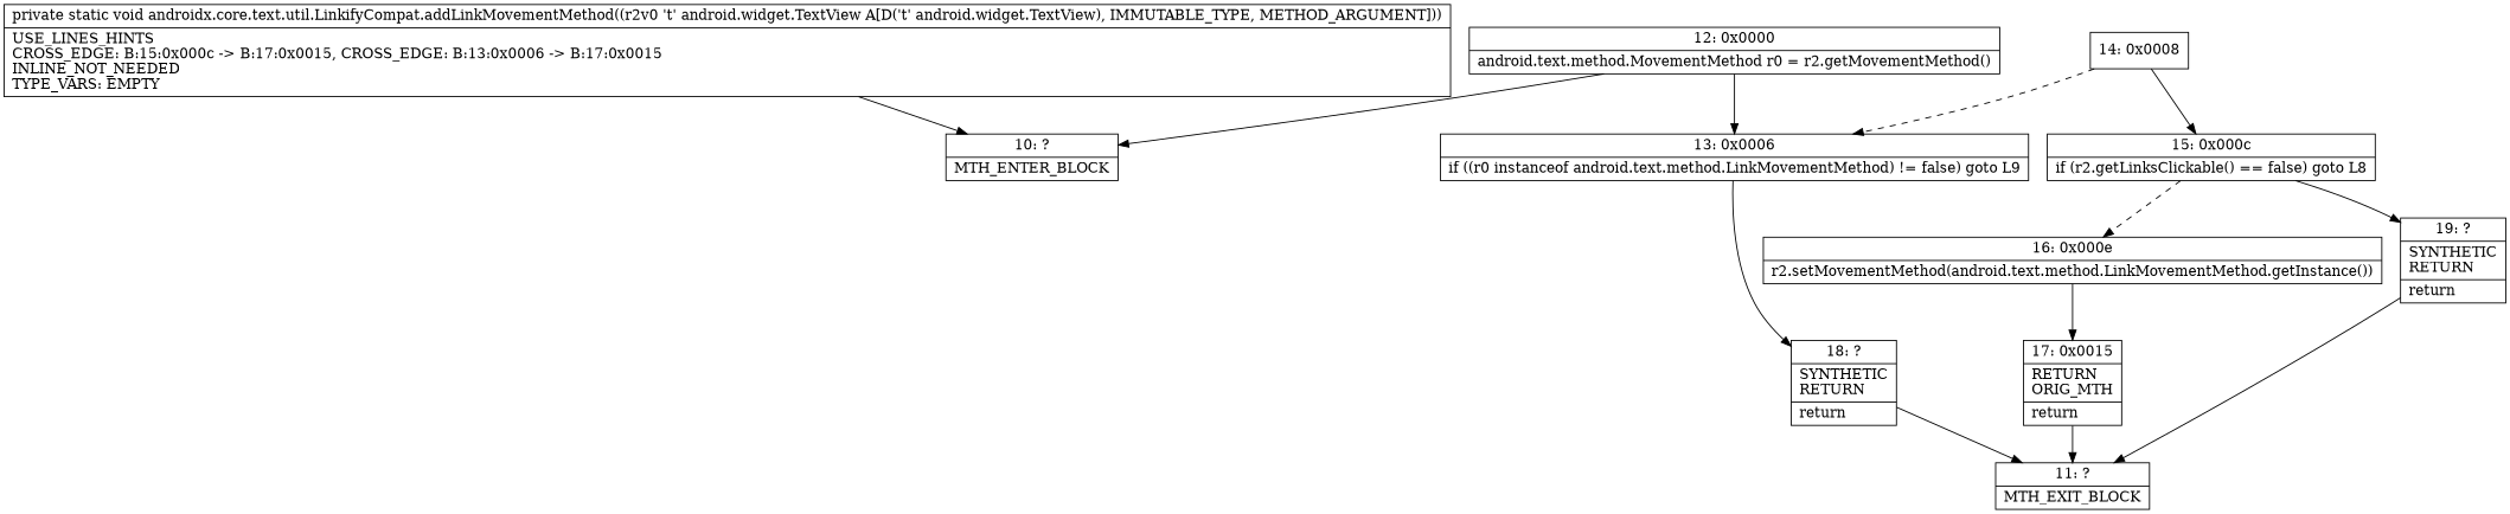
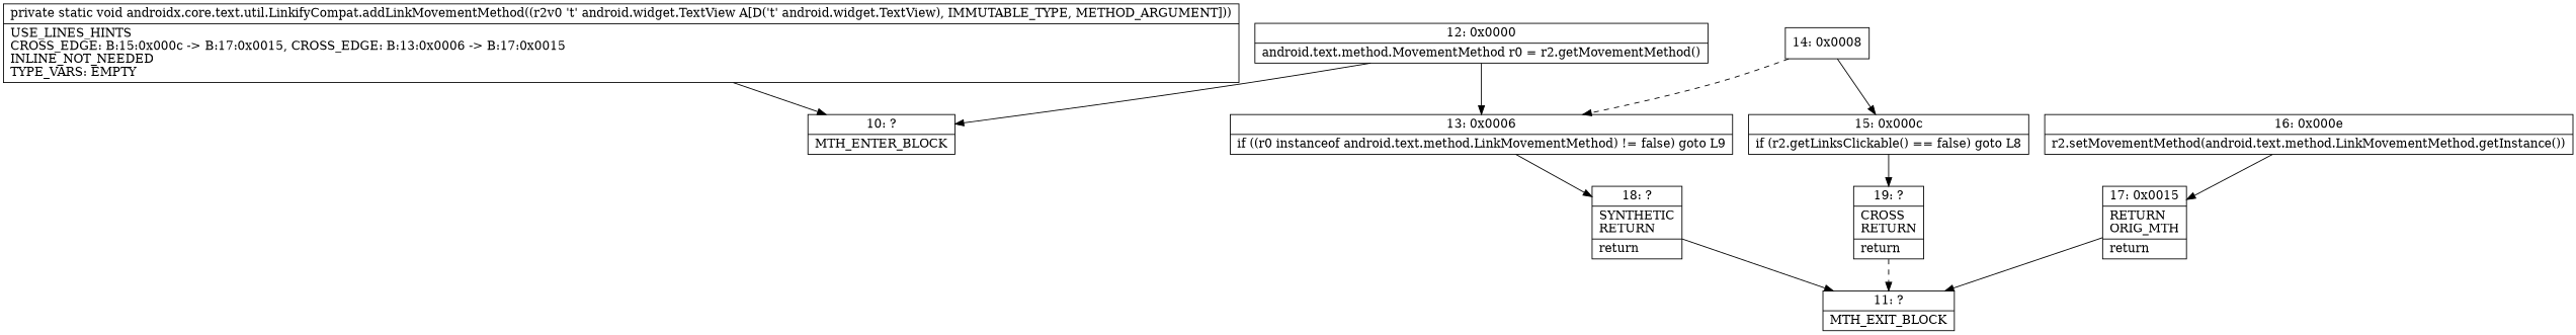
  digraph {
    node [shape=record]
    n1 [label="{10\:\ ?|MTH_ENTER_BLOCK\l}"]
    n2 [label="{12\:\ 0x0000|android.text.method.MovementMethod r0 = r2.getMovementMethod()\l}"]
    n3 [label="{13\:\ 0x0006|if ((r0 instanceof android.text.method.LinkMovementMethod) != false) goto L9\l}"]
    n4 [label="{18\:\ ?|SYNTHETIC\lRETURN\l|return\l}"]
    n5 [label="{14\:\ 0x0008}"]
    n6 [label="{15\:\ 0x000c|if (r2.getLinksClickable() == false) goto L8\l}"]
    n7 [label="{11\:\ ?|MTH_EXIT_BLOCK\l}"]
    n8 [label="{16\:\ 0x000e|r2.setMovementMethod(android.text.method.LinkMovementMethod.getInstance())\l}"]
-   n9 [label="{19\:\ ?|SYNTHETIC\lRETURN\l|return\l}"]
+   n9 [label="{19\:\ ?|CROSS\lRETURN\l|return\l}"]
    n10 [label="{17\:\ 0x0015|RETURN\lORIG_MTH\l|return\l}"]
    n11 [label="{private static void androidx.core.text.util.LinkifyCompat.addLinkMovementMethod((r2v0 't' android.widget.TextView A[D('t' android.widget.TextView), IMMUTABLE_TYPE, METHOD_ARGUMENT]))  | USE_LINES_HINTS\lCROSS_EDGE: B:15:0x000c \-\> B:17:0x0015, CROSS_EDGE: B:13:0x0006 \-\> B:17:0x0015\lINLINE_NOT_NEEDED\lTYPE_VARS: EMPTY\l}"]
    n2 -> n1
    n2 -> n3
    n3 -> n4
    n4 -> n7
    n5 -> n3 [style=dashed]
    n5 -> n6
-   n6 -> n8 [style=dashed]
    n6 -> n9
    n8 -> n10
-   n9 -> n7
+   n9 -> n7 [style=dashed]
    n10 -> n7
    n11 -> n1
  }
